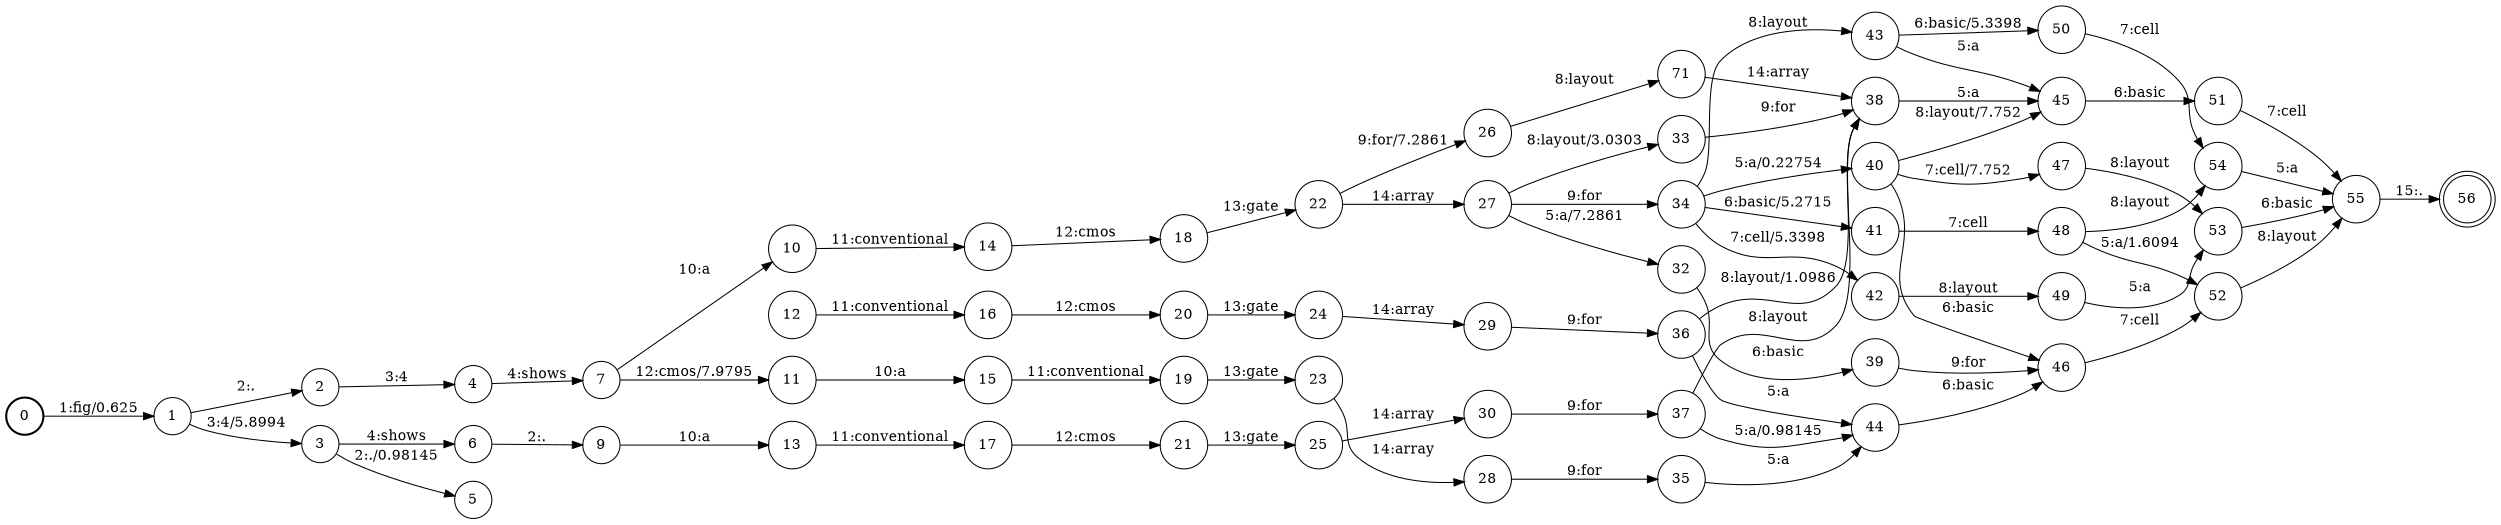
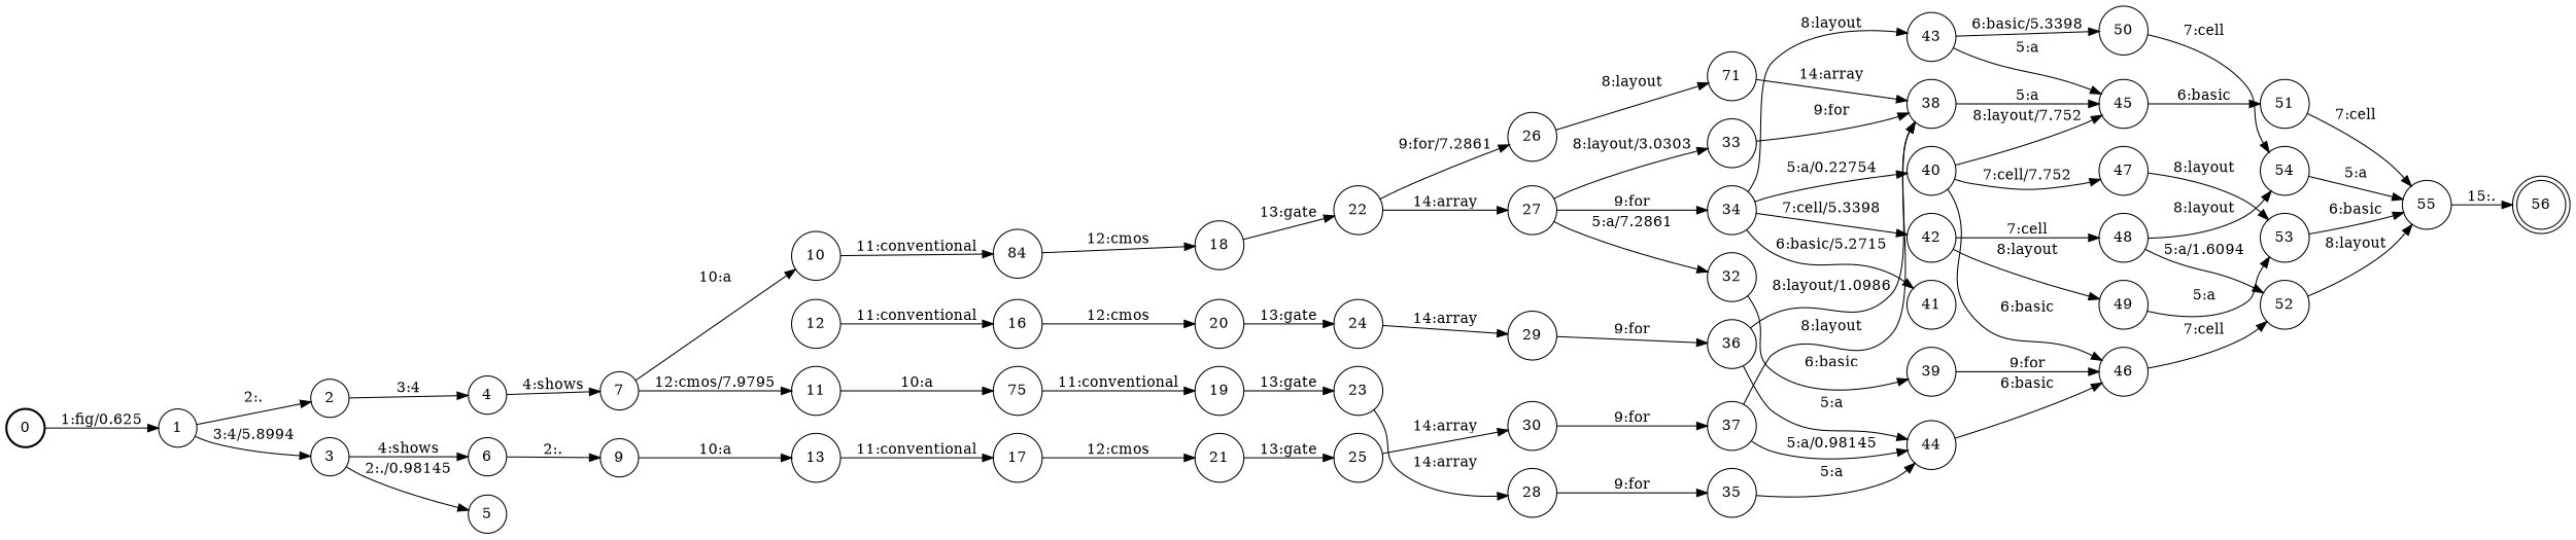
  digraph {
    nodesep=0.25
    rankdir=LR
    ranksep=0.4
    node [fontsize=14 shape=circle style=solid]
    edge [fontsize=14]
    n1 [label=0 style=bold]
    n2 [label=1]
    n3 [label=2]
    n4 [label=3]
    n5 [label=4]
    n6 [label=5]
    n7 [label=6]
    n8 [label=7]
    n9 [label=9]
    n10 [label=10]
    n11 [label=11]
    n12 [label=13]
-   n13 [label=14]
-   n14 [label=15]
+   n13 [label=84]
+   n14 [label=75]
    n15 [label=12]
    n16 [label=16]
    n17 [label=17]
    n18 [label=18]
    n19 [label=19]
    n20 [label=20]
    n21 [label=21]
    n22 [label=22]
    n23 [label=23]
    n24 [label=24]
    n25 [label=25]
    n26 [label=26]
    n27 [label=27]
    n28 [label=28]
    n29 [label=29]
    n30 [label=30]
    n31 [label=71]
    n32 [label=33]
    n33 [label=34]
    n34 [label=32]
    n35 [label=35]
    n36 [label=36]
    n37 [label=37]
    n38 [label=38]
    n39 [label=41]
    n40 [label=42]
    n41 [label=43]
    n42 [label=40]
    n43 [label=39]
    n44 [label=44]
    n45 [label=45]
    n46 [label=48]
    n47 [label=49]
    n48 [label=50]
    n49 [label=46]
    n50 [label=47]
    n51 [label=51]
    n52 [label=52]
    n53 [label=54]
    n54 [label=53]
    n55 [label=55]
    n56 [label=56 shape=doublecircle]
    n1 -> n2 [label="1:fig/0.625"]
    n2 -> n3 [label="2:."]
    n2 -> n4 [label="3:4/5.8994"]
    n3 -> n5 [label="3:4"]
    n4 -> n6 [label="2:./0.98145"]
    n4 -> n7 [label="4:shows"]
    n5 -> n8 [label="4:shows"]
    n7 -> n9 [label="2:."]
    n8 -> n10 [label="10:a"]
    n8 -> n11 [label="12:cmos/7.9795"]
    n9 -> n12 [label="10:a"]
    n10 -> n13 [label="11:conventional"]
    n11 -> n14 [label="10:a"]
    n12 -> n17 [label="11:conventional"]
    n13 -> n18 [label="12:cmos"]
    n14 -> n19 [label="11:conventional"]
    n15 -> n16 [label="11:conventional"]
    n16 -> n20 [label="12:cmos"]
    n17 -> n21 [label="12:cmos"]
    n18 -> n22 [label="13:gate"]
    n19 -> n23 [label="13:gate"]
    n20 -> n24 [label="13:gate"]
    n21 -> n25 [label="13:gate"]
    n22 -> n26 [label="9:for/7.2861"]
    n22 -> n27 [label="14:array"]
    n23 -> n28 [label="14:array"]
    n24 -> n29 [label="14:array"]
    n25 -> n30 [label="14:array"]
    n26 -> n31 [label="8:layout"]
    n27 -> n32 [label="8:layout/3.0303"]
    n27 -> n33 [label="9:for"]
    n27 -> n34 [label="5:a/7.2861"]
    n28 -> n35 [label="9:for"]
    n29 -> n36 [label="9:for"]
    n30 -> n37 [label="9:for"]
    n31 -> n38 [label="14:array"]
    n32 -> n38 [label="9:for"]
    n33 -> n39 [label="6:basic/5.2715"]
    n33 -> n40 [label="7:cell/5.3398"]
    n33 -> n41 [label="8:layout"]
    n33 -> n42 [label="5:a/0.22754"]
    n34 -> n43 [label="6:basic"]
    n35 -> n44 [label="5:a"]
    n36 -> n38 [label="8:layout/1.0986"]
    n36 -> n44 [label="5:a"]
    n37 -> n38 [label="8:layout"]
    n37 -> n44 [label="5:a/0.98145"]
    n38 -> n45 [label="5:a"]
-   n39 -> n46 [label="7:cell"]
+   n40 -> n46 [label="7:cell"]
    n40 -> n47 [label="8:layout"]
    n41 -> n45 [label="5:a"]
    n41 -> n48 [label="6:basic/5.3398"]
    n42 -> n45 [label="8:layout/7.752"]
    n42 -> n49 [label="6:basic"]
    n42 -> n50 [label="7:cell/7.752"]
    n43 -> n49 [label="9:for"]
    n44 -> n49 [label="6:basic"]
    n45 -> n51 [label="6:basic"]
    n46 -> n52 [label="5:a/1.6094"]
    n46 -> n53 [label="8:layout"]
    n47 -> n54 [label="5:a"]
    n48 -> n53 [label="7:cell"]
    n49 -> n52 [label="7:cell"]
    n50 -> n54 [label="8:layout"]
    n51 -> n55 [label="7:cell"]
    n52 -> n55 [label="8:layout"]
    n53 -> n55 [label="5:a"]
    n54 -> n55 [label="6:basic"]
    n55 -> n56 [label="15:."]
  }
